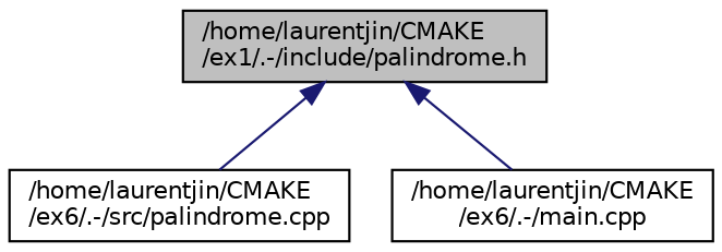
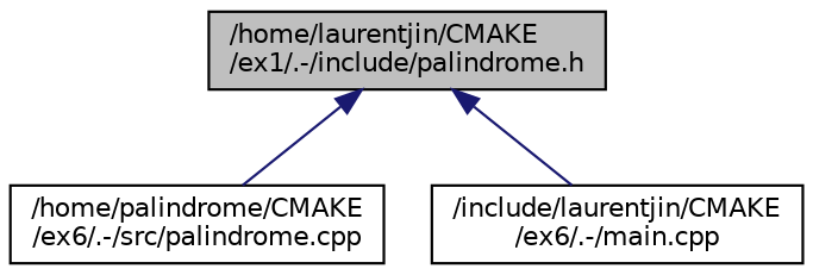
  digraph {
    node [color=black fillcolor=white fontname=Helvetica fontsize=10 shape=record style=filled]
    edge [color=midnightblue dir=back fontname=Helvetica fontsize=10 labelfontname=Helvetica labelfontsize=10 style=solid]
    n1 [fillcolor=grey75 fontcolor=black height=0.2 label="/home/laurentjin/CMAKE\l/ex1/.-/include/palindrome.h" width=0.4]
-   n2 [height=0.2 label="/home/laurentjin/CMAKE\l/ex6/.-/src/palindrome.cpp" width=0.4]
-   n3 [height=0.2 label="/home/laurentjin/CMAKE\l/ex6/.-/main.cpp" width=0.4]
+   n2 [height=0.2 label="/home/palindrome/CMAKE\l/ex6/.-/src/palindrome.cpp" width=0.4]
+   n3 [height=0.2 label="/include/laurentjin/CMAKE\l/ex6/.-/main.cpp" width=0.4]
    n1 -> n2
    n1 -> n3
  }
